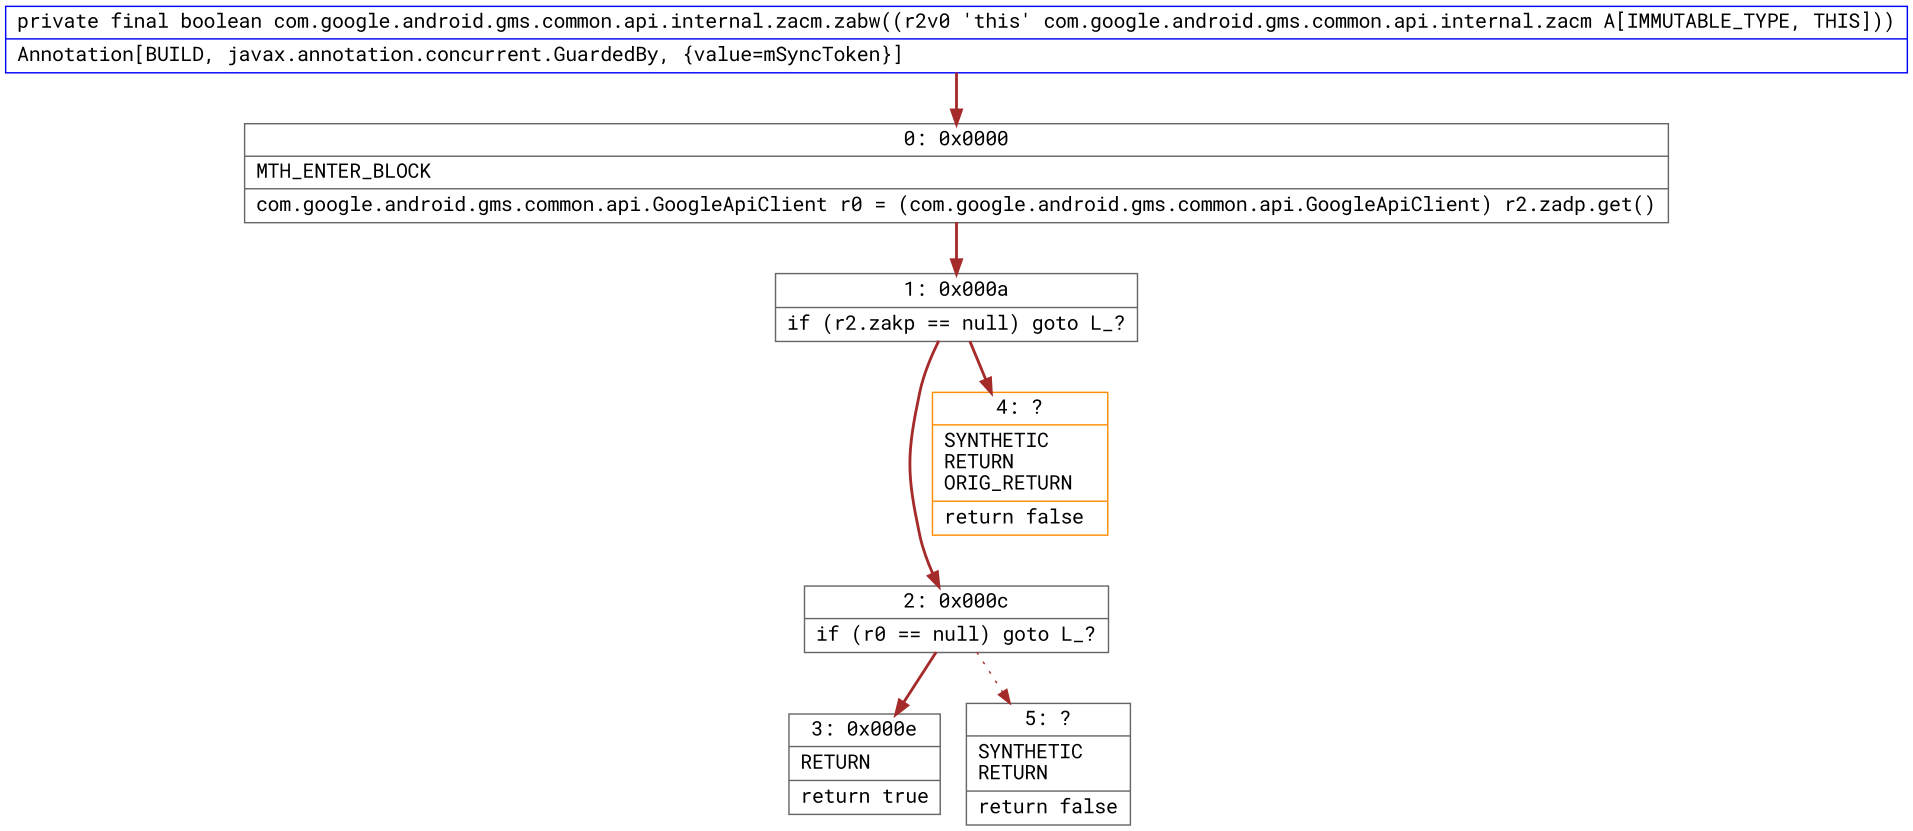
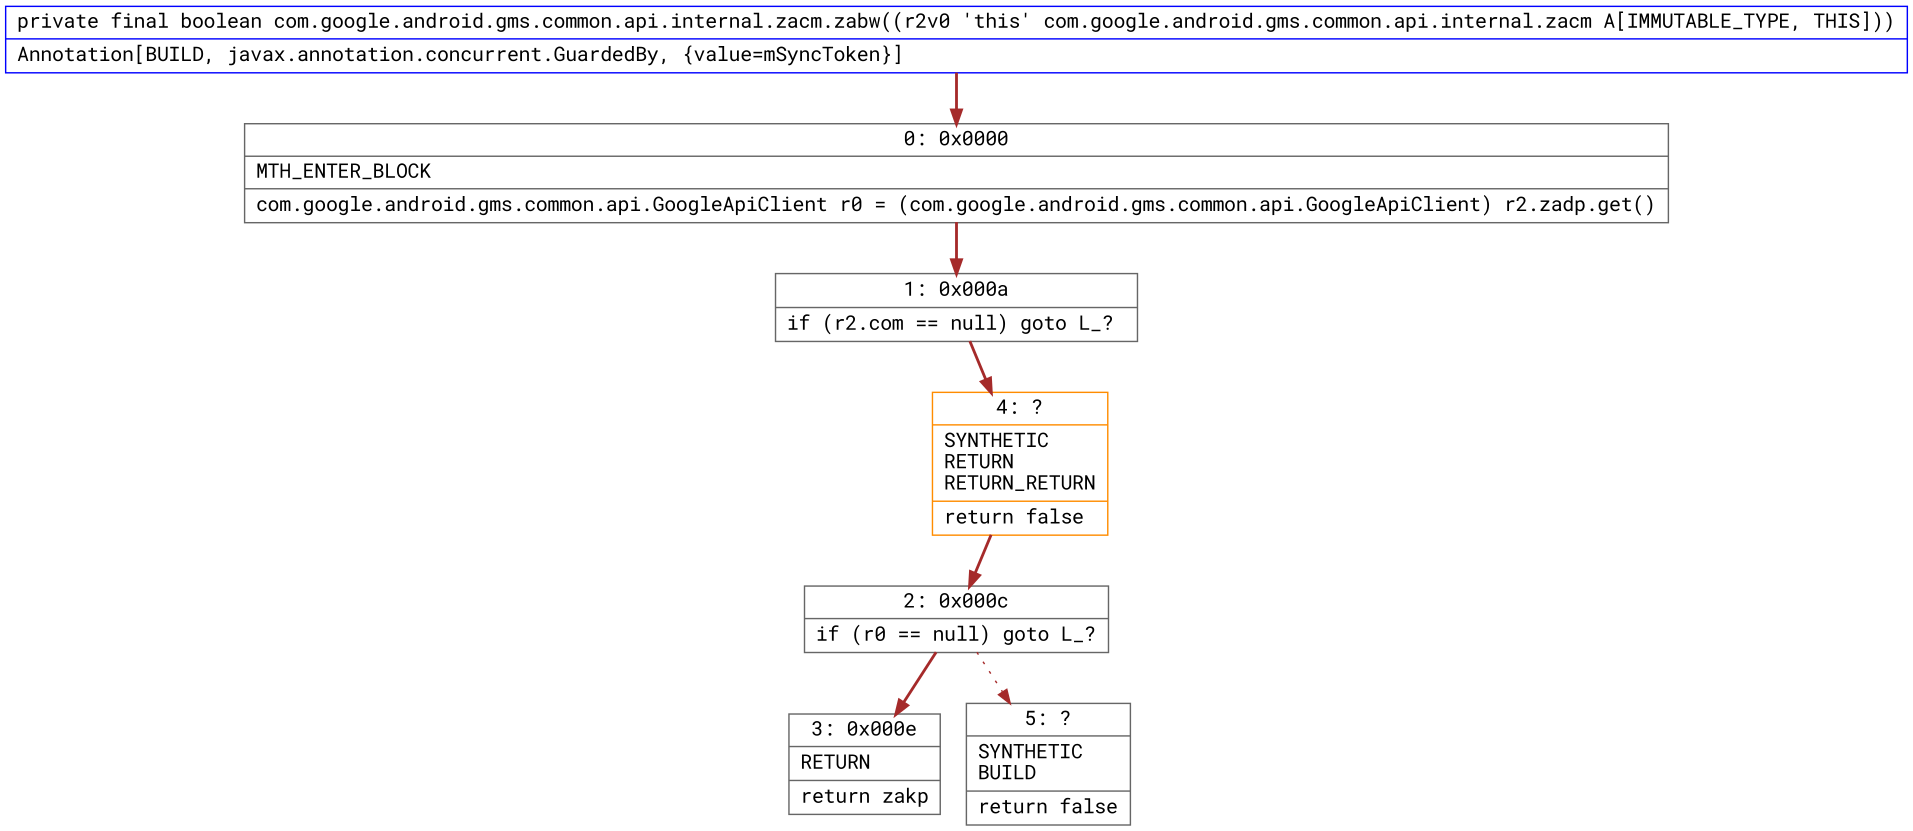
  digraph {
    fontname="Roboto Mono"
    node [color=gray40 fontname="Roboto Mono" shape=record]
    edge [color=brown fontname="Roboto Mono" style=bold]
    n1 [label="{0\:\ 0x0000|MTH_ENTER_BLOCK\l|com.google.android.gms.common.api.GoogleApiClient r0 = (com.google.android.gms.common.api.GoogleApiClient) r2.zadp.get()\l}"]
-   n2 [label="{1\:\ 0x000a|if (r2.zakp == null) goto L_?\l}"]
+   n2 [label="{1\:\ 0x000a|if (r2.com == null) goto L_?\l}"]
    n3 [label="{2\:\ 0x000c|if (r0 == null) goto L_?\l}"]
-   n4 [color=darkorange label="{4\:\ ?|SYNTHETIC\lRETURN\lORIG_RETURN\l|return false\l}"]
-   n5 [label="{3\:\ 0x000e|RETURN\l|return true\l}"]
-   n6 [label="{5\:\ ?|SYNTHETIC\lRETURN\l|return false\l}"]
+   n4 [color=darkorange label="{4\:\ ?|SYNTHETIC\lRETURN\lRETURN_RETURN\l|return false\l}"]
+   n5 [label="{3\:\ 0x000e|RETURN\l|return zakp\l}"]
+   n6 [label="{5\:\ ?|SYNTHETIC\lBUILD\l|return false\l}"]
    n7 [color=blue label="{private final boolean com.google.android.gms.common.api.internal.zacm.zabw((r2v0 'this' com.google.android.gms.common.api.internal.zacm A[IMMUTABLE_TYPE, THIS]))  | Annotation[BUILD, javax.annotation.concurrent.GuardedBy, \{value=mSyncToken\}]\l}"]
    n1 -> n2
-   n2 -> n3
+   n4 -> n3
    n2 -> n4
    n3 -> n5
    n3 -> n6 [style=dotted]
    n7 -> n1
  }
